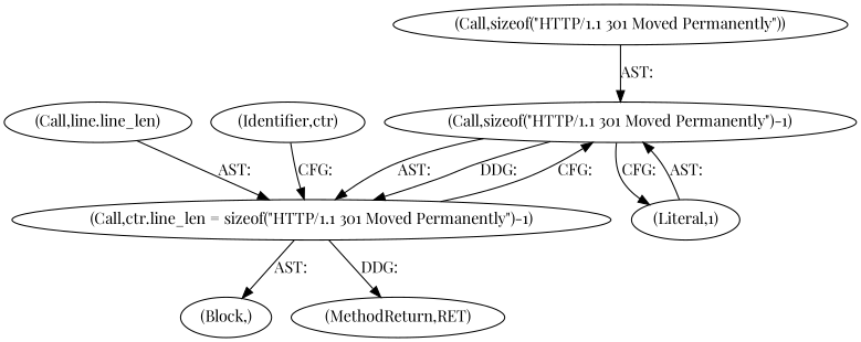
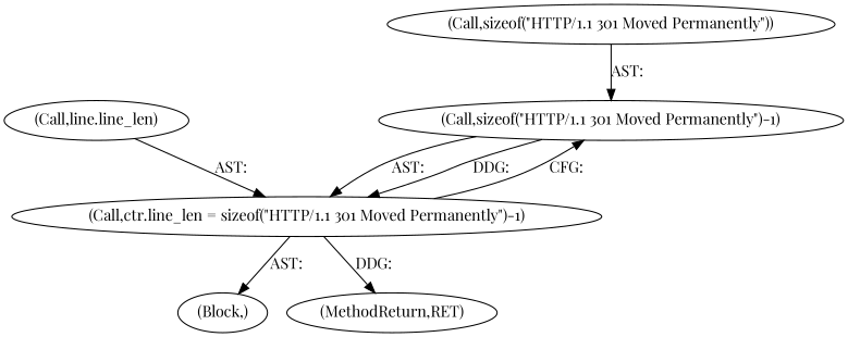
  digraph {
    fontname="Playfair Display"
    node [fontname="Playfair Display"]
    edge [fontname="Playfair Display"]
    n1 [label="(Call,sizeof(\"HTTP/1.1 301 Moved Permanently\")-1)"]
    n2 [label="(Call,ctr.line_len = sizeof(\"HTTP/1.1 301 Moved Permanently\")-1)"]
-   n3 [label="(Literal,1)"]
    n4 [label="(Block,)"]
    n5 [label="(MethodReturn,RET)"]
    n6 [label="(Call,line.line_len)"]
-   n7 [label="(Identifier,ctr)"]
    n8 [label="(Call,sizeof(\"HTTP/1.1 301 Moved Permanently\"))"]
    n1 -> n2 [label="AST: "]
    n1 -> n2 [label="DDG: "]
-   n1 -> n3 [label="CFG: "]
    n2 -> n1 [label="CFG: "]
    n2 -> n4 [label="AST: "]
    n2 -> n5 [label="DDG: "]
-   n3 -> n1 [label="AST: "]
    n6 -> n2 [label="AST: "]
-   n7 -> n2 [label="CFG: "]
    n8 -> n1 [label="AST: "]
  }
